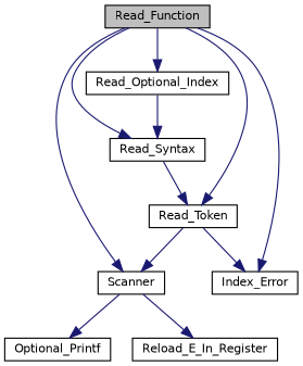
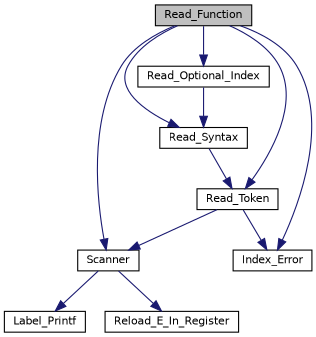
  digraph {
    fontname="DejaVu Sans"
    rankdir=TB
    node [color=black fillcolor=white fontname="DejaVu Sans" fontsize=10 shape=record style=filled]
    edge [color=midnightblue fontname="DejaVu Sans" fontsize=10 labelfontname=Helvetica labelfontsize=10 style=solid]
    n1 [fillcolor=grey75 fontcolor=black height=0.2 label=Read_Function width=0.4]
    n2 [height=0.2 label=Read_Token width=0.4]
    n3 [height=0.2 label=Scanner width=0.4]
    n4 [height=0.2 label=Index_Error width=0.4]
    n5 [height=0.2 label=Read_Optional_Index width=0.4]
    n6 [height=0.2 label=Read_Syntax width=0.4]
-   n7 [height=0.2 label=Optional_Printf width=0.4]
+   n7 [height=0.2 label=Label_Printf width=0.4]
    n8 [height=0.2 label=Reload_E_In_Register width=0.4]
    n1 -> n2
    n1 -> n3
    n1 -> n4
    n1 -> n5
    n1 -> n6
    n2 -> n3
    n2 -> n4
    n3 -> n7
    n3 -> n8
    n5 -> n6
    n6 -> n2
  }
